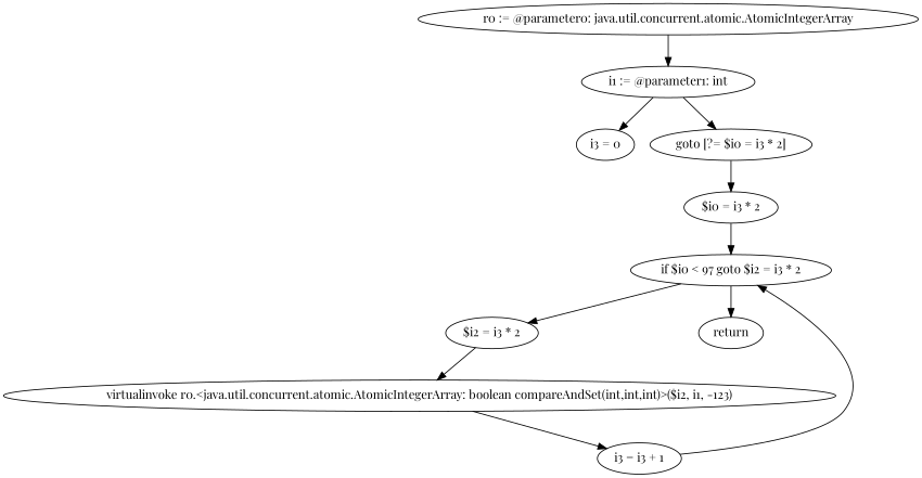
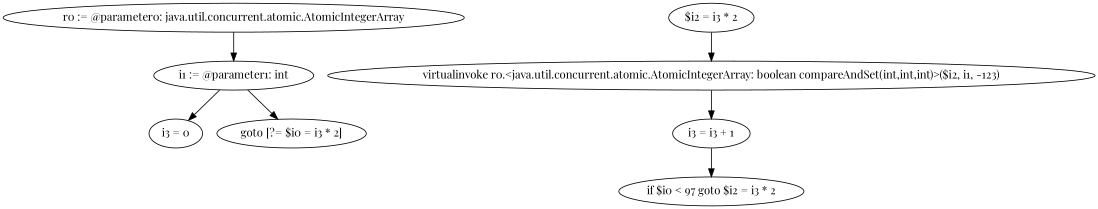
  digraph {
    fontname="Playfair Display"
    node [fontname="Playfair Display"]
    edge [fontname="Playfair Display"]
    "r0 := @parameter0: java.util.concurrent.atomic.AtomicIntegerArray"
    "i1 := @parameter1: int"
    "i3 = 0"
    "goto [?= $i0 = i3 * 2]"
-   "$i0 = i3 * 2"
    "if $i0 < 97 goto $i2 = i3 * 2"
    "$i2 = i3 * 2"
    "virtualinvoke r0.<java.util.concurrent.atomic.AtomicIntegerArray: boolean compareAndSet(int,int,int)>($i2, i1, -123)"
    "i3 = i3 + 1"
-   return
    "r0 := @parameter0: java.util.concurrent.atomic.AtomicIntegerArray" -> "i1 := @parameter1: int"
    "i1 := @parameter1: int" -> "i3 = 0"
    "i1 := @parameter1: int" -> "goto [?= $i0 = i3 * 2]"
-   "goto [?= $i0 = i3 * 2]" -> "$i0 = i3 * 2"
-   "$i0 = i3 * 2" -> "if $i0 < 97 goto $i2 = i3 * 2"
-   "if $i0 < 97 goto $i2 = i3 * 2" -> "$i2 = i3 * 2"
-   "if $i0 < 97 goto $i2 = i3 * 2" -> return
    "$i2 = i3 * 2" -> "virtualinvoke r0.<java.util.concurrent.atomic.AtomicIntegerArray: boolean compareAndSet(int,int,int)>($i2, i1, -123)"
    "virtualinvoke r0.<java.util.concurrent.atomic.AtomicIntegerArray: boolean compareAndSet(int,int,int)>($i2, i1, -123)" -> "i3 = i3 + 1"
    "i3 = i3 + 1" -> "if $i0 < 97 goto $i2 = i3 * 2"
  }
